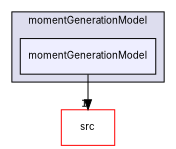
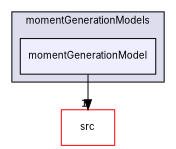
  digraph {
    compound=true
    fontname=Inter
    node [fontname=Inter fontsize=10 shape=box]
    n1 [fillcolor="#eeeeff" label=momentGenerationModel pencolor=black style=filled]
    n2 [color=red label=src]
    subgraph cluster_1 {
      bgcolor="#ddddee"
      fontsize=10
-     label=momentGenerationModel
+     label=momentGenerationModels
      pencolor=black
      n1
    }
    n1 -> n2 [headlabel=1 labeldistance=1.5 labelfontname=Helvetica labelfontsize=10 fontname=Inter]
  }
